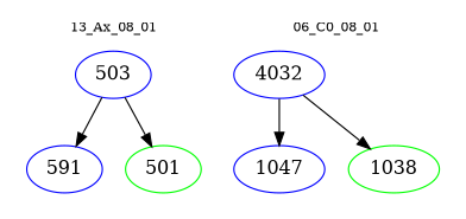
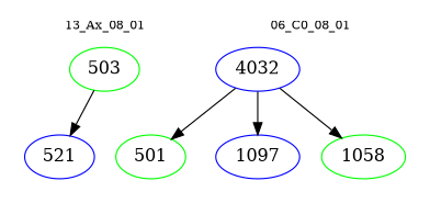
  digraph {
    node [color=blue]
    edge [color=black]
-   n1 [label=503]
-   n2 [label=591]
+   n1 [color=green label=503]
+   n2 [label=521]
    n3 [color=green label=501]
    n4 [label=4032]
-   n5 [label=1047]
-   n6 [color=green label=1038]
+   n5 [label=1097]
+   n6 [color=green label=1058]
    subgraph cluster_1 {
      color=white
      fontsize=10
      label="13_Ax_08_01"
      n1
      n2
      n3
    }
    subgraph cluster_2 {
      color=white
      fontsize=10
      label="06_C0_08_01"
      n4
      n5
      n6
    }
    n1 -> n2
-   n1 -> n3
+   n4 -> n3
    n4 -> n5
    n4 -> n6
  }
